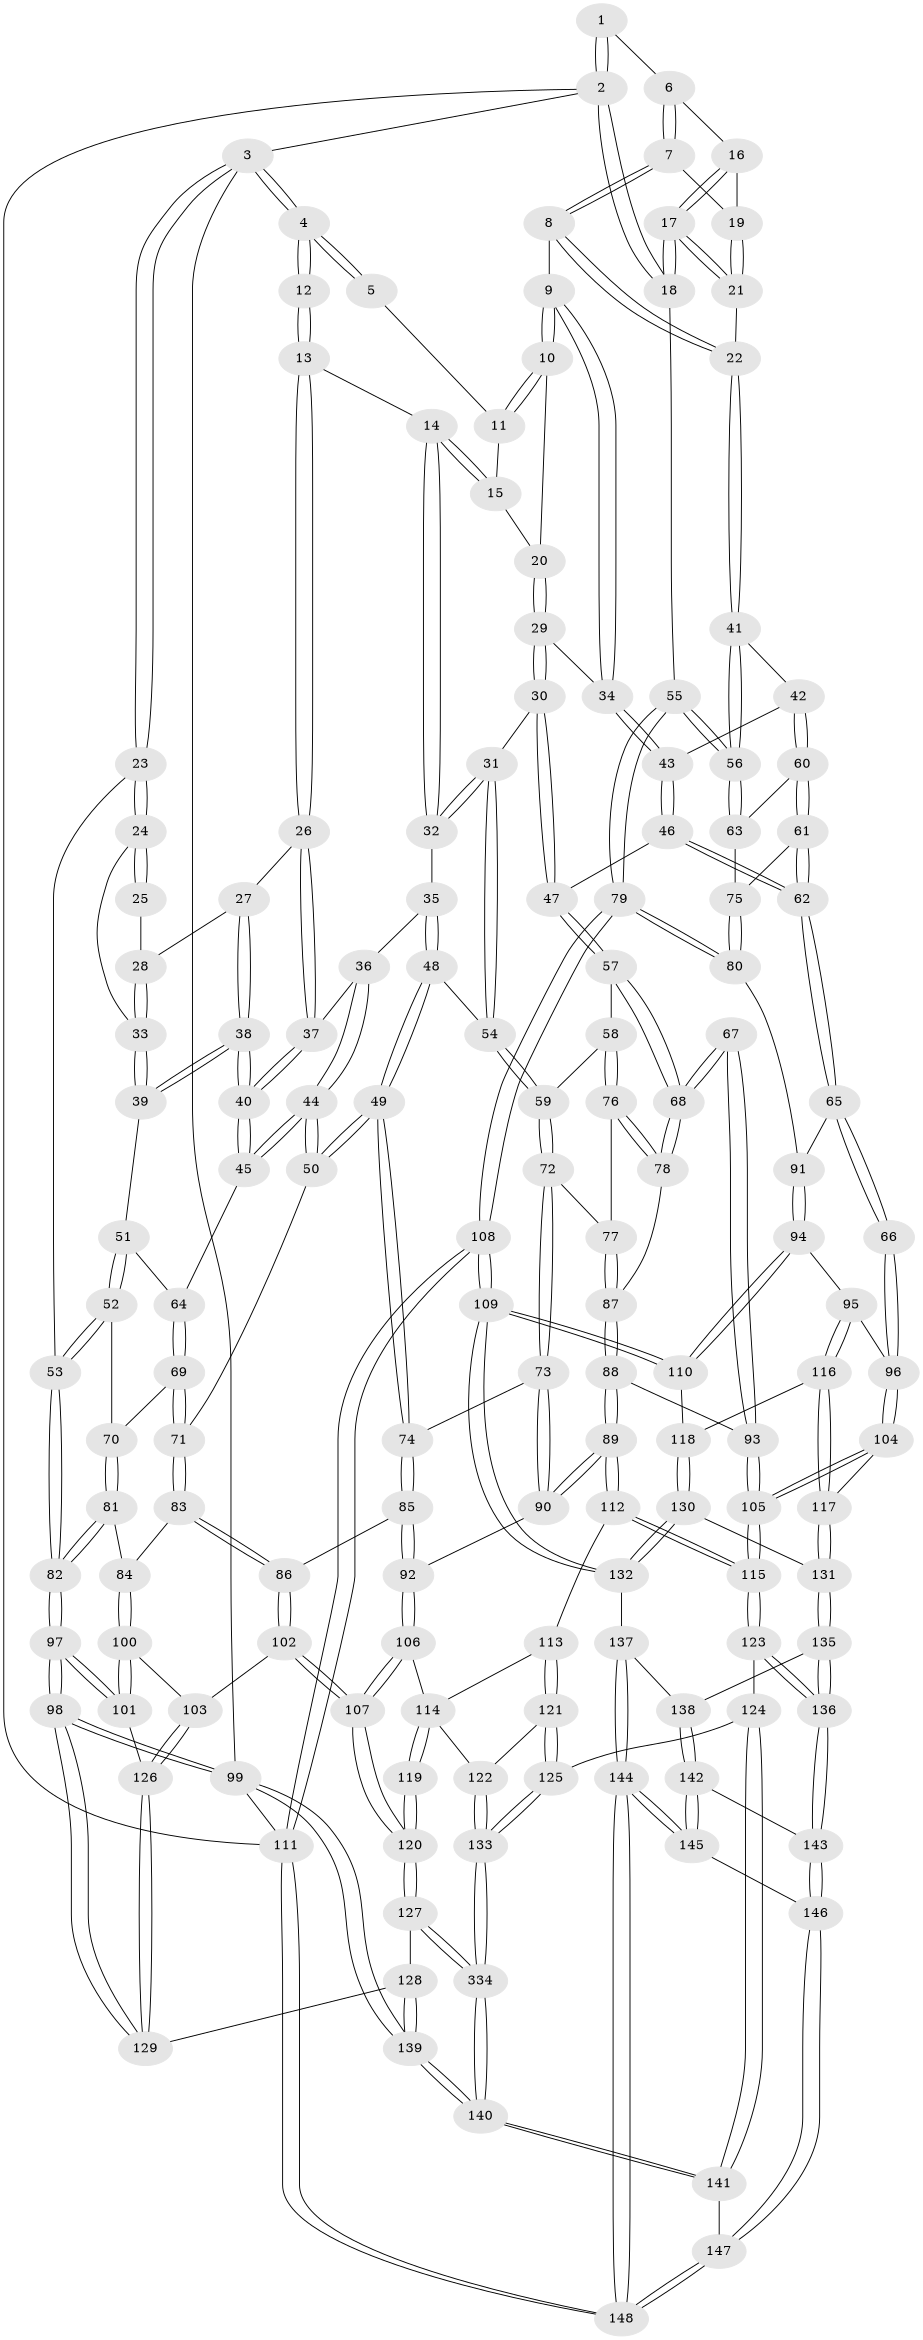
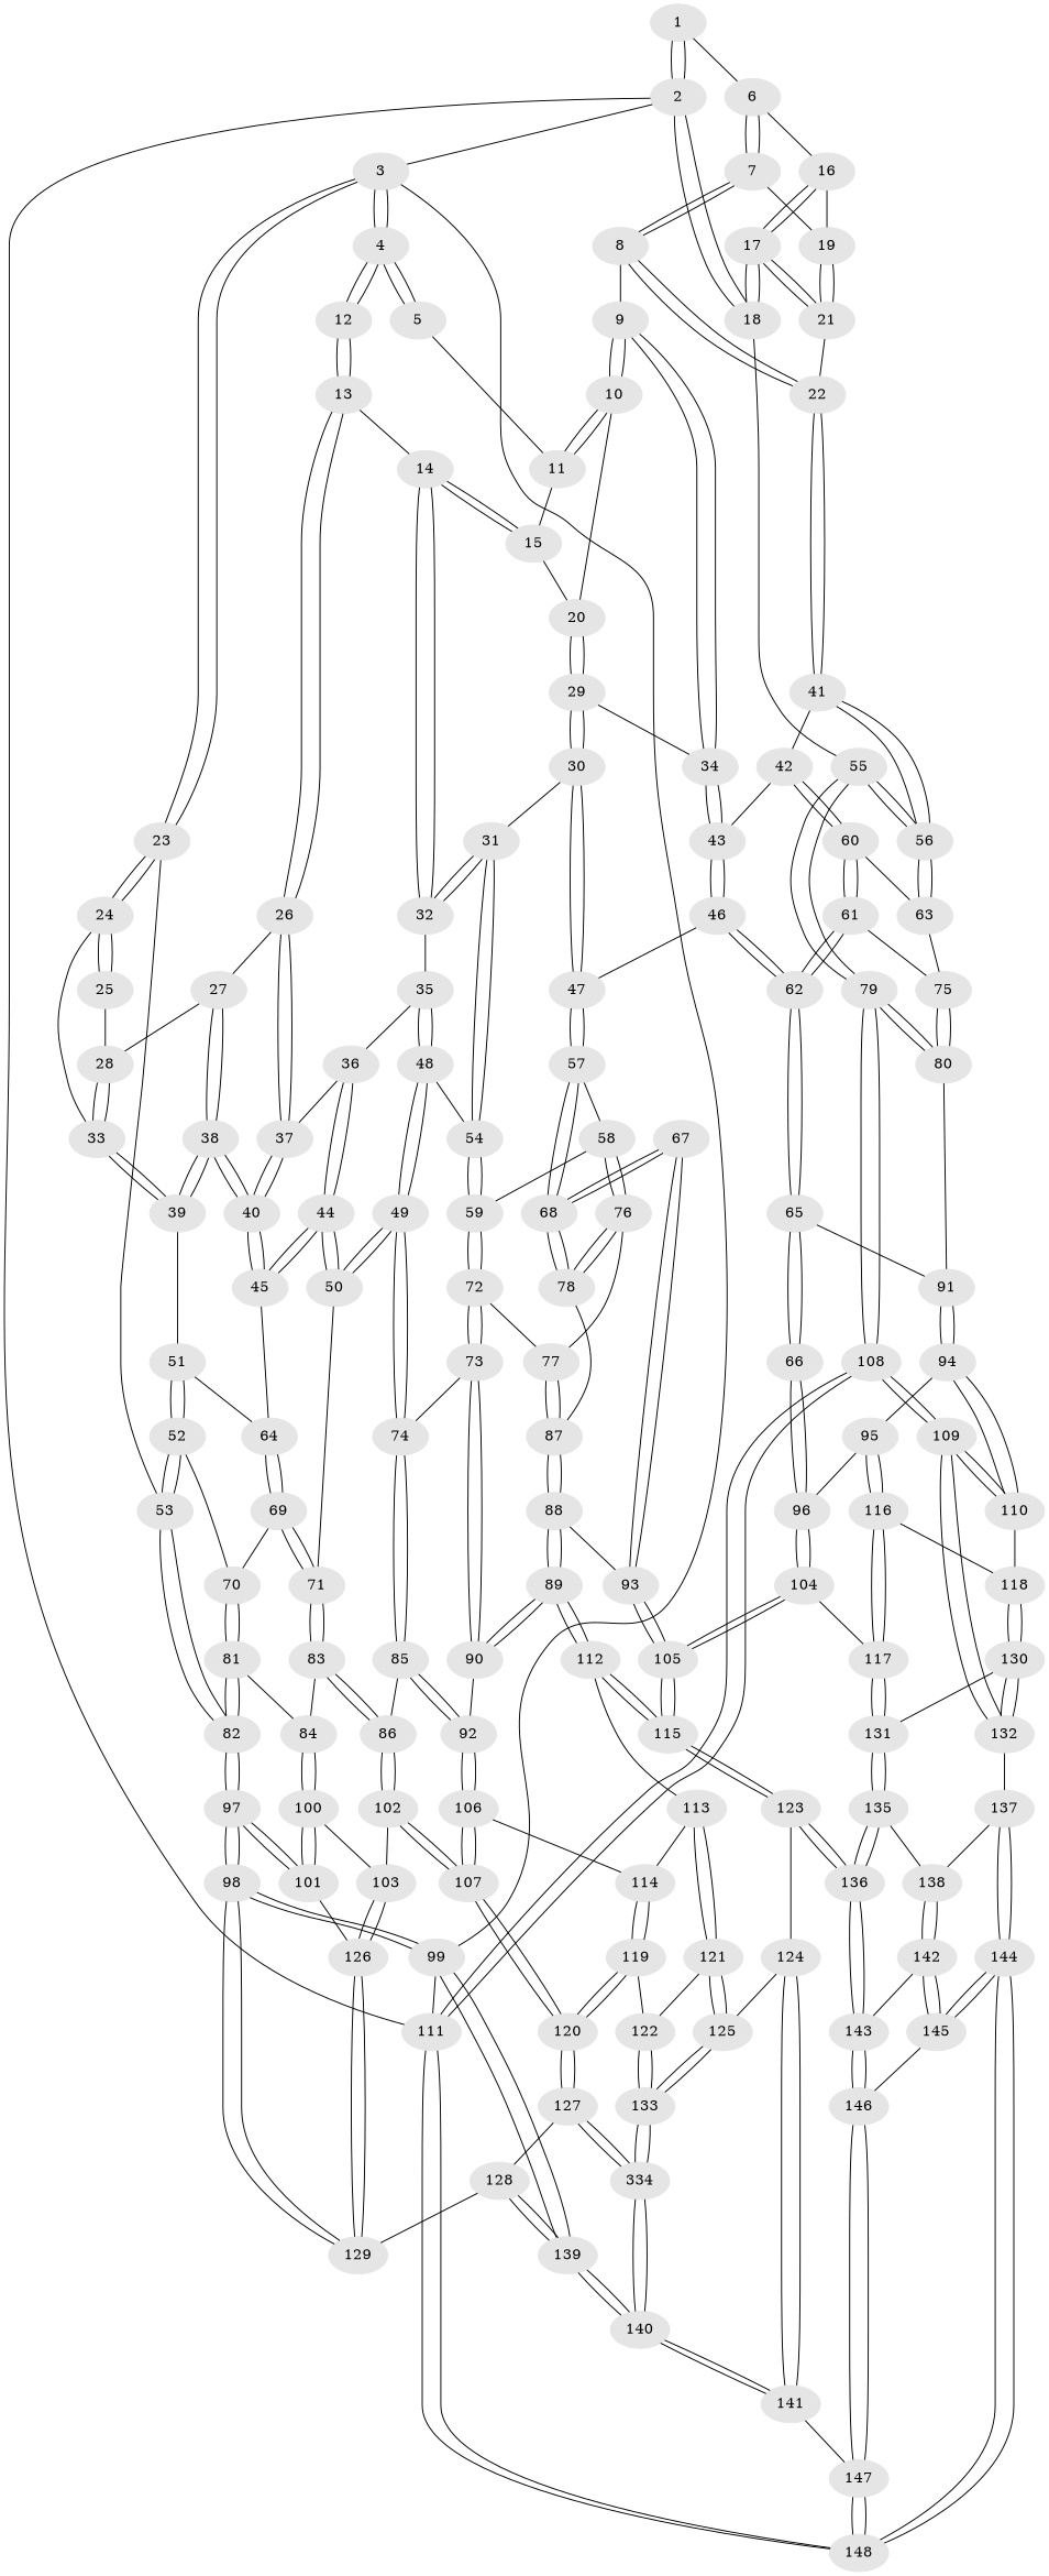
  graph {
    node [color=gray90 style=filled]
    1
    2
    6
    3
    18
    111
    7
    16
    4
    23
    99
    55
    148
    5
    12
    24
    53
    139
    11
    13
    15
    8
    19
    17
    9
    22
    21
    10
    34
    41
    20
    43
    29
    14
    26
    32
    27
    37
    35
    56
    79
    30
    42
    25
    33
    82
    28
    39
    38
    40
    31
    47
    54
    57
    59
    36
    48
    51
    46
    44
    49
    45
    50
    64
    52
    60
    63
    61
    62
    71
    69
    65
    58
    68
    74
    85
    83
    70
    81
    97
    72
    80
    108
    75
    76
    78
    77
    73
    66
    91
    96
    94
    67
    93
    104
    105
    87
    84
    86
    90
    92
    88
    109
    100
    98
    101
    102
    103
    106
    107
    89
    112
    115
    113
    95
    110
    114
    116
    118
    117
    129
    126
    140
    120
    131
    123
    119
    127
    132
    137
    130
    121
    122
    125
    124
    136
    135
    133
    128
    n140 [label=334]
    141
    143
    147
    138
    144
    142
    146
    145
    1 -- 2
    1 -- 2
    1 -- 6
    2 -- 3
    2 -- 18
    2 -- 18
    2 -- 111
    6 -- 7
    6 -- 7
    6 -- 16
    3 -- 4
    3 -- 4
    3 -- 23
    3 -- 23
    3 -- 99
    18 -- 55
    111 -- 148
    111 -- 148
    7 -- 8
    7 -- 8
    7 -- 19
    16 -- 19
    16 -- 17
    16 -- 17
    4 -- 5
    4 -- 5
    4 -- 12
    4 -- 12
    23 -- 24
    23 -- 24
    23 -- 53
    99 -- 111
    99 -- 139
    99 -- 139
    55 -- 56
    55 -- 56
    55 -- 79
    55 -- 79
    5 -- 11
    12 -- 13
    12 -- 13
    24 -- 25
    24 -- 25
    24 -- 33
    53 -- 82
    53 -- 82
    139 -- 140
    139 -- 140
    11 -- 15
    13 -- 14
    13 -- 26
    13 -- 26
    15 -- 20
    8 -- 9
    8 -- 22
    8 -- 22
    19 -- 21
    19 -- 21
    17 -- 18
    17 -- 18
    17 -- 21
    17 -- 21
    9 -- 10
    9 -- 10
    9 -- 34
    9 -- 34
    22 -- 41
    22 -- 41
    21 -- 22
    10 -- 11
    10 -- 11
    10 -- 20
    34 -- 43
    34 -- 43
    41 -- 56
    41 -- 56
    41 -- 42
    20 -- 29
    20 -- 29
    43 -- 46
    43 -- 46
    29 -- 34
    29 -- 30
    29 -- 30
    14 -- 15
    14 -- 15
    14 -- 32
    14 -- 32
    26 -- 27
    26 -- 37
    26 -- 37
    32 -- 35
    27 -- 28
    27 -- 38
    27 -- 38
    37 -- 40
    37 -- 40
    35 -- 36
    35 -- 48
    35 -- 48
    56 -- 63
    56 -- 63
    79 -- 80
    79 -- 80
    79 -- 108
    79 -- 108
    30 -- 31
    30 -- 47
    30 -- 47
    42 -- 43
    42 -- 60
    42 -- 60
    25 -- 28
    33 -- 39
    33 -- 39
    82 -- 97
    82 -- 97
    28 -- 33
    28 -- 33
    39 -- 51
    38 -- 39
    38 -- 39
    38 -- 40
    38 -- 40
    40 -- 45
    40 -- 45
    31 -- 32
    31 -- 32
    31 -- 54
    31 -- 54
    47 -- 57
    47 -- 57
    54 -- 59
    54 -- 59
    57 -- 58
    57 -- 68
    57 -- 68
    59 -- 72
    59 -- 72
    36 -- 37
    36 -- 44
    36 -- 44
    48 -- 54
    48 -- 49
    48 -- 49
    51 -- 64
    51 -- 52
    51 -- 52
    46 -- 47
    46 -- 62
    46 -- 62
    44 -- 45
    44 -- 45
    44 -- 50
    44 -- 50
    49 -- 50
    49 -- 50
    49 -- 74
    49 -- 74
    45 -- 64
    50 -- 71
    64 -- 69
    64 -- 69
    52 -- 53
    52 -- 53
    52 -- 70
    60 -- 63
    60 -- 61
    60 -- 61
    63 -- 75
    61 -- 62
    61 -- 62
    61 -- 75
    62 -- 65
    62 -- 65
    71 -- 83
    71 -- 83
    69 -- 71
    69 -- 71
    69 -- 70
    65 -- 66
    65 -- 66
    65 -- 91
    58 -- 59
    58 -- 76
    58 -- 76
    68 -- 78
    68 -- 78
    74 -- 85
    74 -- 85
    85 -- 86
    85 -- 92
    85 -- 92
    83 -- 84
    83 -- 86
    83 -- 86
    70 -- 81
    70 -- 81
    81 -- 82
    81 -- 82
    81 -- 84
    97 -- 98
    97 -- 98
    97 -- 101
    97 -- 101
    72 -- 77
    72 -- 73
    72 -- 73
    80 -- 91
    108 -- 111
    108 -- 111
    108 -- 109
    108 -- 109
    75 -- 80
    75 -- 80
    76 -- 78
    76 -- 78
    76 -- 77
    78 -- 87
    77 -- 87
    77 -- 87
    73 -- 74
    73 -- 90
    73 -- 90
    66 -- 96
    66 -- 96
    91 -- 94
    91 -- 94
    96 -- 104
    96 -- 104
    94 -- 95
    94 -- 110
    94 -- 110
    67 -- 68
    67 -- 68
    67 -- 93
    67 -- 93
    93 -- 105
    93 -- 105
    104 -- 105
    104 -- 105
    104 -- 117
    105 -- 115
    105 -- 115
    87 -- 88
    87 -- 88
    84 -- 100
    84 -- 100
    86 -- 102
    86 -- 102
    90 -- 92
    92 -- 106
    92 -- 106
    88 -- 93
    88 -- 89
    88 -- 89
    109 -- 110
    109 -- 110
    109 -- 132
    109 -- 132
    100 -- 101
    100 -- 101
    100 -- 103
    98 -- 99
    98 -- 99
    98 -- 129
    98 -- 129
    101 -- 126
    102 -- 103
    102 -- 107
    102 -- 107
    103 -- 126
    103 -- 126
    106 -- 107
    106 -- 107
    106 -- 114
    107 -- 120
    107 -- 120
    89 -- 90
    89 -- 90
    89 -- 112
    89 -- 112
    112 -- 115
    112 -- 115
    112 -- 113
    115 -- 123
    115 -- 123
    113 -- 114
    113 -- 121
    113 -- 121
    95 -- 96
    95 -- 116
    95 -- 116
    110 -- 118
    114 -- 119
    114 -- 119
    116 -- 118
    116 -- 117
    116 -- 117
    118 -- 130
    118 -- 130
    117 -- 131
    117 -- 131
    126 -- 129
    126 -- 129
    140 -- 141
    140 -- 141
    120 -- 127
    120 -- 127
    131 -- 135
    131 -- 135
    123 -- 124
    123 -- 136
    123 -- 136
    119 -- 120
    119 -- 120
-   114 -- 122
+   119 -- 122
    127 -- 128
    127 -- n140
    127 -- n140
    132 -- 137
    137 -- 138
    137 -- 144
    137 -- 144
    130 -- 131
    130 -- 132
    130 -- 132
    121 -- 122
    121 -- 125
    121 -- 125
    122 -- 133
    122 -- 133
    125 -- 133
    125 -- 133
    124 -- 125
    124 -- 141
    124 -- 141
    136 -- 143
    136 -- 143
    135 -- 136
    135 -- 136
    135 -- 138
    133 -- n140
    133 -- n140
    128 -- 139
    128 -- 139
    128 -- 129
    n140 -- 140
    n140 -- 140
    141 -- 147
    143 -- 146
    143 -- 146
    147 -- 148
    147 -- 148
    138 -- 142
    138 -- 142
    144 -- 148
    144 -- 148
    144 -- 145
    144 -- 145
    142 -- 143
    142 -- 145
    142 -- 145
    146 -- 147
    146 -- 147
    145 -- 146
  }
